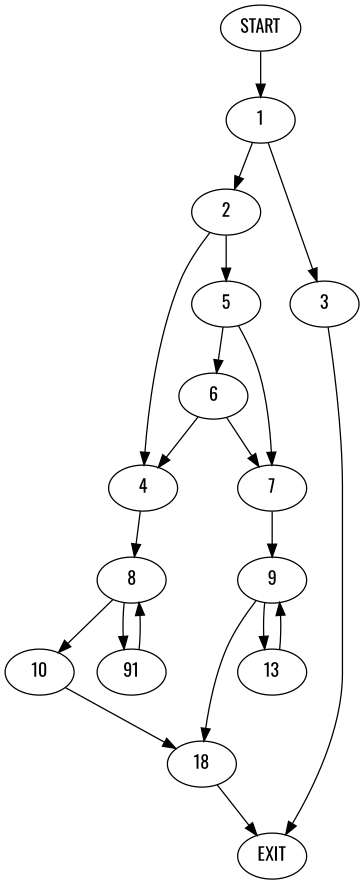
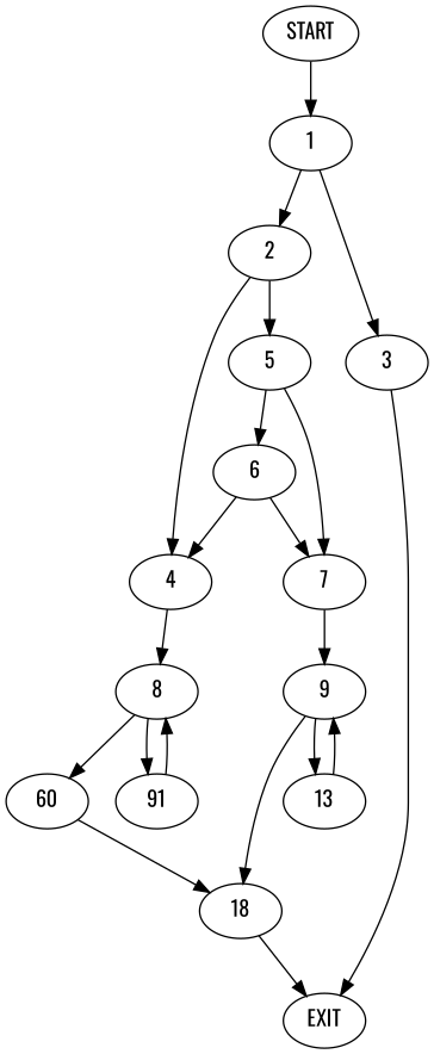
  digraph {
    fontname=Oswald
    node [fontname=Oswald]
    edge [fontname=Oswald]
    n1 [label=START]
    1
    2
    3
    n5 [label=EXIT]
    4
    5
    8
    6
    7
-   10
+   10 [label=60]
    n12 [label=91]
    9
    n14 [label=18]
    13
    n1 -> 1
    1 -> 2
    1 -> 3
    2 -> 4
    2 -> 5
    3 -> n5
    4 -> 8
    5 -> 6
    5 -> 7
    8 -> 10
    8 -> n12
    6 -> 4
    6 -> 7
    7 -> 9
    10 -> n14
    n12 -> 8
    9 -> n14
    9 -> 13
    n14 -> n5
    13 -> 9
  }
